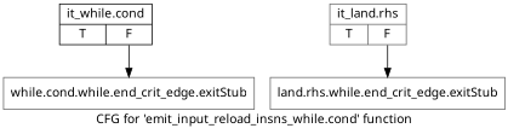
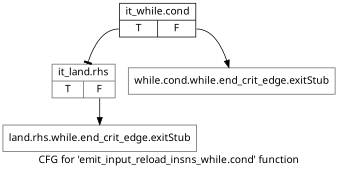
  digraph {
    fontname="Noto Sans"
    label="CFG for 'emit_input_reload_insns_while.cond' function"
    node [color=gray40 fontname="Noto Sans" shape=record]
    edge [arrowhead=normal fontname="Noto Sans" tailport=s1]
    n1 [color=black label="{it_while.cond|{<s0>T|<s1>F}}"]
    n2 [label="{while.cond.while.end_crit_edge.exitStub}"]
    n3 [label="{it_land.rhs|{<s0>T|<s1>F}}"]
    n4 [label="{land.rhs.while.end_crit_edge.exitStub}"]
    n1 -> n2
+   n1 -> n3 [arrowhead=tee tailport=s0]
    n3 -> n4
  }
